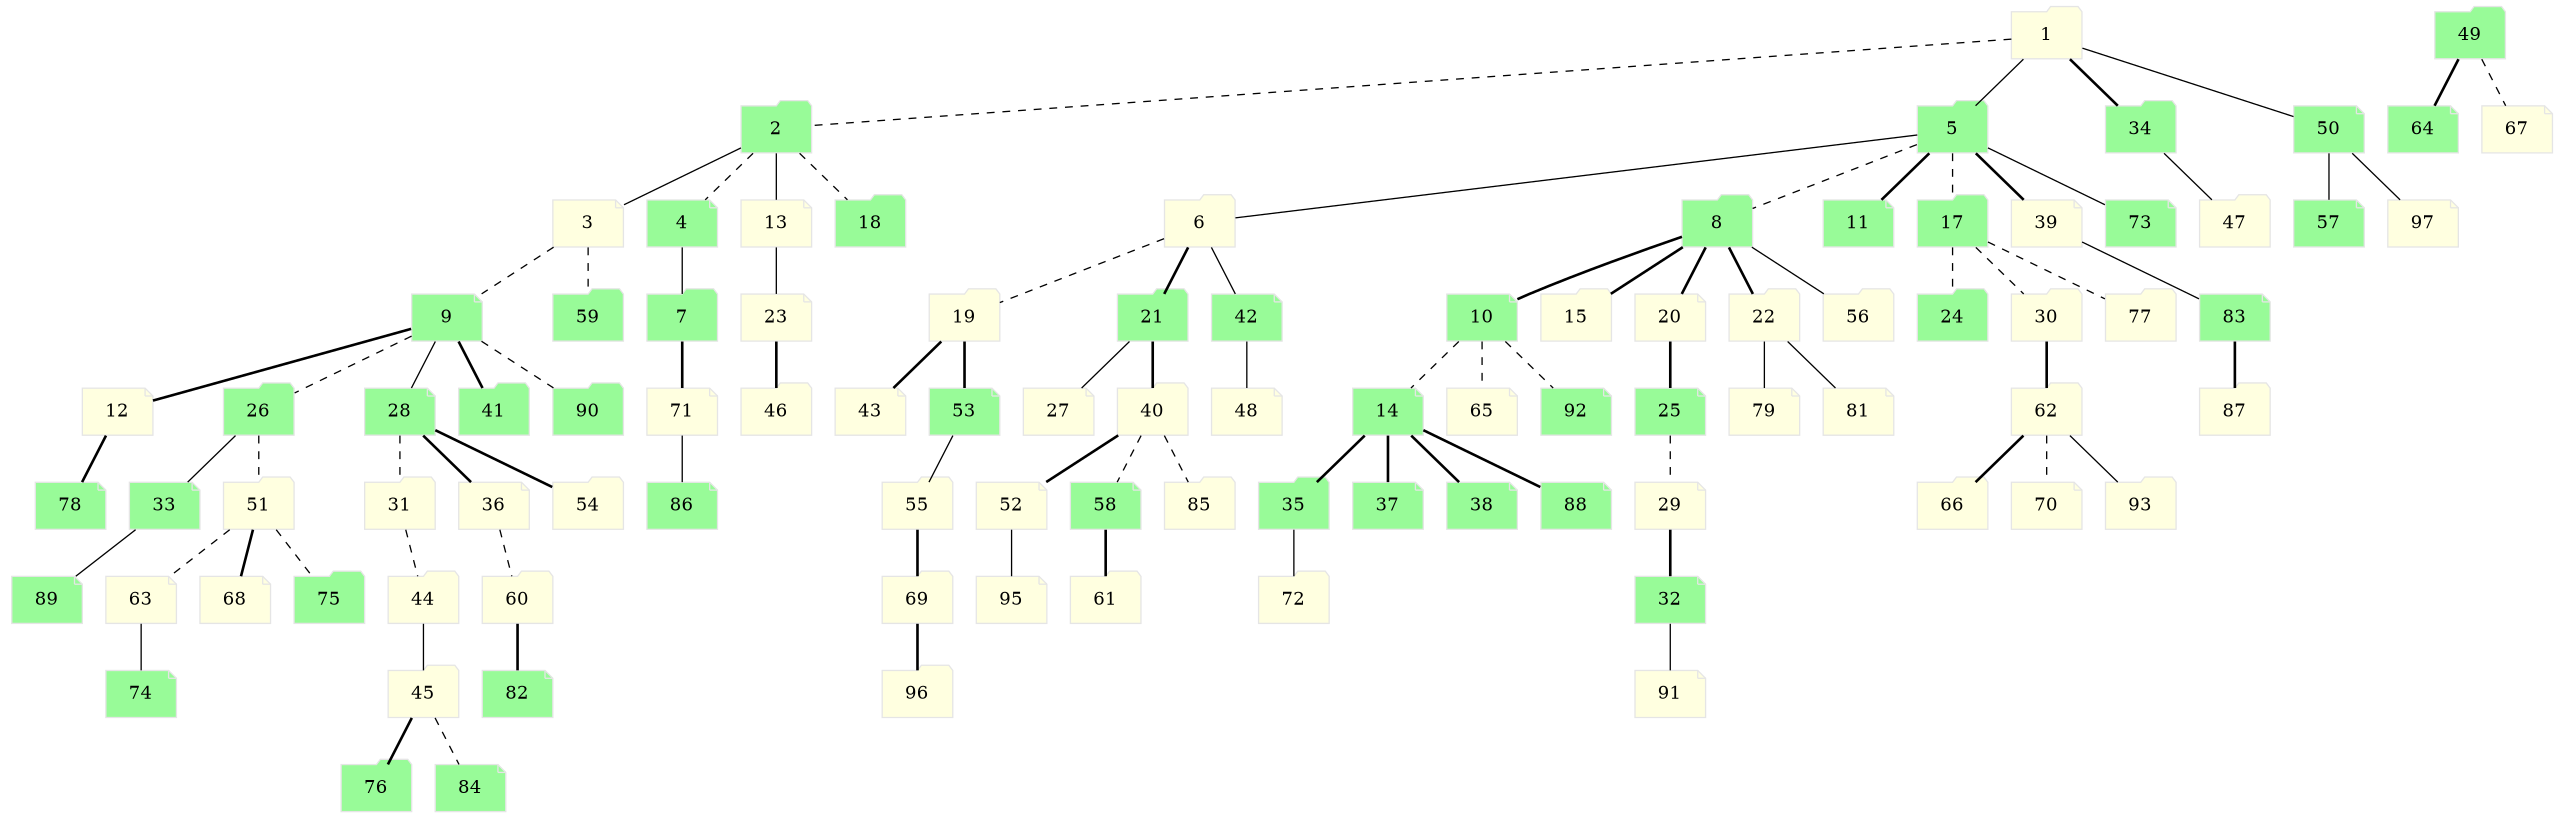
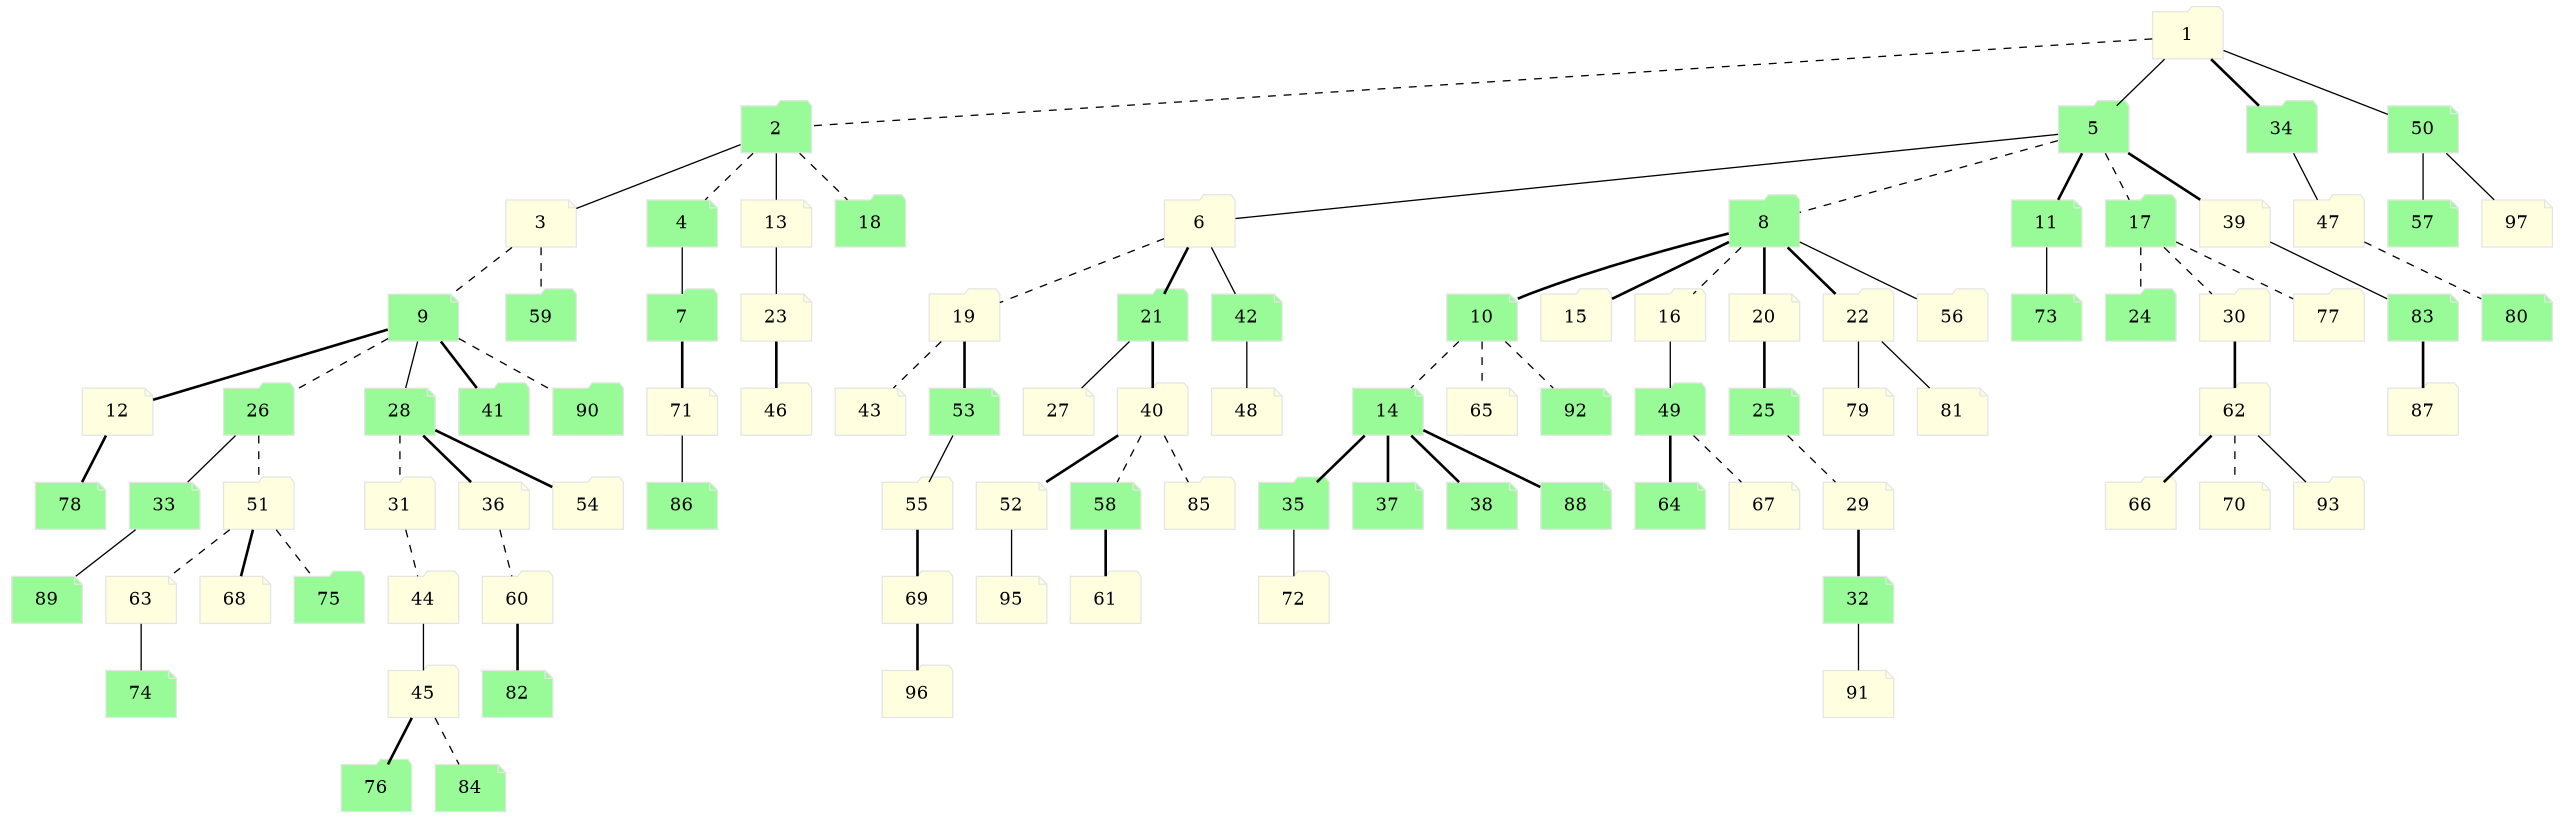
  graph {
    node [color=gray90 fillcolor=lightyellow shape=note style=filled]
    edge [style=bold]
    1 [shape=folder]
    2 [fillcolor=palegreen shape=folder]
    5 [fillcolor=palegreen shape=folder]
    34 [fillcolor=palegreen shape=folder]
    50 [fillcolor=palegreen]
    3
    4 [fillcolor=palegreen]
    13
    18 [fillcolor=palegreen shape=folder]
    6 [shape=folder]
    8 [fillcolor=palegreen shape=folder]
    11 [fillcolor=palegreen]
    17 [fillcolor=palegreen shape=folder]
    39
    47 [shape=folder]
    57 [fillcolor=palegreen]
    97
    9 [fillcolor=palegreen]
    59 [fillcolor=palegreen shape=folder]
    7 [fillcolor=palegreen shape=folder]
    23
    12
    26 [fillcolor=palegreen shape=folder]
    28 [fillcolor=palegreen]
    41 [fillcolor=palegreen shape=folder]
    90 [fillcolor=palegreen shape=folder]
    71
    19 [shape=folder]
    21 [fillcolor=palegreen shape=folder]
    42 [fillcolor=palegreen]
    10 [fillcolor=palegreen]
    15 [shape=folder]
+   16 [shape=folder]
    20
    22 [shape=folder]
    56 [shape=folder]
    73 [fillcolor=palegreen]
    24 [fillcolor=palegreen shape=folder]
    30 [shape=folder]
    77 [shape=folder]
    83 [fillcolor=palegreen]
    43
    53 [fillcolor=palegreen]
    27
    40 [shape=folder]
    48
    86 [fillcolor=palegreen]
    14 [fillcolor=palegreen]
    65
    92 [fillcolor=palegreen]
    49 [fillcolor=palegreen shape=folder]
    25 [fillcolor=palegreen]
    79
    81
    78 [fillcolor=palegreen]
    33 [fillcolor=palegreen]
    51 [shape=folder]
    31 [shape=folder]
    36
    54 [shape=folder]
    35 [fillcolor=palegreen shape=folder]
    37 [fillcolor=palegreen]
    38 [fillcolor=palegreen]
    88 [fillcolor=palegreen]
    46 [shape=folder]
    72 [shape=folder]
    64 [fillcolor=palegreen]
    67
    62 [shape=folder]
    55 [shape=folder]
    29
    52
    58 [fillcolor=palegreen]
    85 [shape=folder]
    32 [fillcolor=palegreen]
    89 [fillcolor=palegreen]
    63
    68
    75 [fillcolor=palegreen shape=folder]
    44 [shape=folder]
    60 [shape=folder]
    91
    66 [shape=folder]
    70
    93 [shape=folder]
    45 [shape=folder]
+   80 [fillcolor=palegreen]
    82 [fillcolor=palegreen]
    87 [shape=folder]
    95
    61 [shape=folder]
    76 [fillcolor=palegreen shape=folder]
    84 [fillcolor=palegreen]
    74 [fillcolor=palegreen]
    69 [shape=folder]
    96 [shape=folder]
    1 -- 2 [style=dashed]
    1 -- 5 [style=solid]
    1 -- 34
    1 -- 50 [style=solid]
    2 -- 3 [style=solid]
    2 -- 4 [style=dashed]
    2 -- 13 [style=solid]
    2 -- 18 [style=dashed]
    5 -- 6 [style=solid]
    5 -- 8 [style=dashed]
    5 -- 11
    5 -- 17 [style=dashed]
    5 -- 39
    34 -- 47 [style=solid]
    50 -- 57 [style=solid]
    50 -- 97 [style=solid]
    3 -- 9 [style=dashed]
    3 -- 59 [style=dashed]
    4 -- 7 [style=solid]
    13 -- 23 [style=solid]
    6 -- 19 [style=dashed]
    6 -- 21
    6 -- 42 [style=solid]
    8 -- 10
    8 -- 15
+   8 -- 16 [style=dashed]
    8 -- 20
    8 -- 22
    8 -- 56 [style=solid]
-   5 -- 73 [style=solid]
+   11 -- 73 [style=solid]
    17 -- 24 [style=dashed]
    17 -- 30 [style=dashed]
    17 -- 77 [style=dashed]
    39 -- 83 [style=solid]
+   47 -- 80 [style=dashed]
    9 -- 12
    9 -- 26 [style=dashed]
    9 -- 28 [style=solid]
    9 -- 41
    9 -- 90 [style=dashed]
    7 -- 71
    23 -- 46
    12 -- 78
    26 -- 33 [style=solid]
    26 -- 51 [style=dashed]
    28 -- 31 [style=dashed]
    28 -- 36
    28 -- 54
    71 -- 86 [style=solid]
-   19 -- 43
+   19 -- 43 [style=dashed]
    19 -- 53
    21 -- 27 [style=solid]
    21 -- 40
    42 -- 48 [style=solid]
    10 -- 14 [style=dashed]
    10 -- 65 [style=dashed]
    10 -- 92 [style=dashed]
+   16 -- 49 [style=solid]
    20 -- 25
    22 -- 79 [style=solid]
    22 -- 81 [style=solid]
    30 -- 62
    83 -- 87
    53 -- 55 [style=solid]
    40 -- 52
    40 -- 58 [style=dashed]
    40 -- 85 [style=dashed]
    14 -- 35
    14 -- 37
    14 -- 38
    14 -- 88
    49 -- 64
    49 -- 67 [style=dashed]
    25 -- 29 [style=dashed]
    33 -- 89 [style=solid]
    51 -- 63 [style=dashed]
    51 -- 68
    51 -- 75 [style=dashed]
    31 -- 44 [style=dashed]
    36 -- 60 [style=dashed]
    35 -- 72 [style=solid]
    62 -- 66
    62 -- 70 [style=dashed]
    62 -- 93 [style=solid]
    55 -- 69
    29 -- 32
    52 -- 95 [style=solid]
    58 -- 61
    32 -- 91 [style=solid]
    63 -- 74 [style=solid]
    44 -- 45 [style=solid]
    60 -- 82
    45 -- 76
    45 -- 84 [style=dashed]
    69 -- 96
  }
